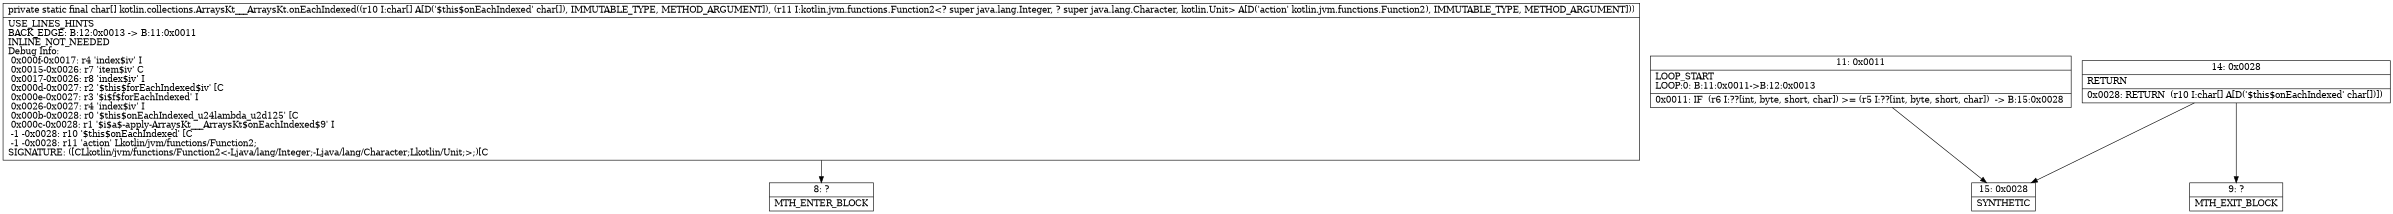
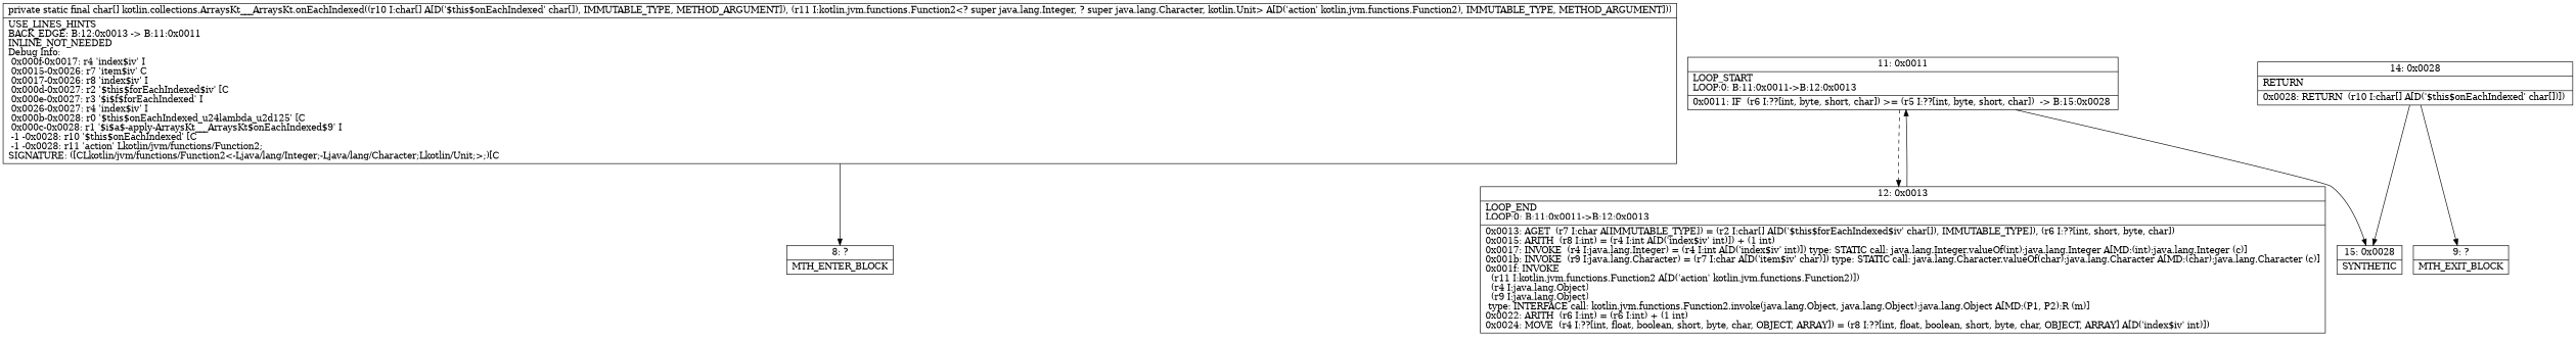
  digraph {
    node [shape=record]
    n1 [label="{8\:\ ?|MTH_ENTER_BLOCK\l}"]
    n2 [label="{11\:\ 0x0011|LOOP_START\lLOOP:0: B:11:0x0011\-\>B:12:0x0013\l|0x0011: IF  (r6 I:??[int, byte, short, char]) \>= (r5 I:??[int, byte, short, char])  \-\> B:15:0x0028 \l}"]
+   n3 [label="{12\:\ 0x0013|LOOP_END\lLOOP:0: B:11:0x0011\-\>B:12:0x0013\l|0x0013: AGET  (r7 I:char A[IMMUTABLE_TYPE]) = (r2 I:char[] A[D('$this$forEachIndexed$iv' char[]), IMMUTABLE_TYPE]), (r6 I:??[int, short, byte, char]) \l0x0015: ARITH  (r8 I:int) = (r4 I:int A[D('index$iv' int)]) + (1 int) \l0x0017: INVOKE  (r4 I:java.lang.Integer) = (r4 I:int A[D('index$iv' int)]) type: STATIC call: java.lang.Integer.valueOf(int):java.lang.Integer A[MD:(int):java.lang.Integer (c)]\l0x001b: INVOKE  (r9 I:java.lang.Character) = (r7 I:char A[D('item$iv' char)]) type: STATIC call: java.lang.Character.valueOf(char):java.lang.Character A[MD:(char):java.lang.Character (c)]\l0x001f: INVOKE  \l  (r11 I:kotlin.jvm.functions.Function2 A[D('action' kotlin.jvm.functions.Function2)])\l  (r4 I:java.lang.Object)\l  (r9 I:java.lang.Object)\l type: INTERFACE call: kotlin.jvm.functions.Function2.invoke(java.lang.Object, java.lang.Object):java.lang.Object A[MD:(P1, P2):R (m)]\l0x0022: ARITH  (r6 I:int) = (r6 I:int) + (1 int) \l0x0024: MOVE  (r4 I:??[int, float, boolean, short, byte, char, OBJECT, ARRAY]) = (r8 I:??[int, float, boolean, short, byte, char, OBJECT, ARRAY] A[D('index$iv' int)]) \l}"]
    n4 [label="{15\:\ 0x0028|SYNTHETIC\l}"]
    n5 [label="{14\:\ 0x0028|RETURN\l|0x0028: RETURN  (r10 I:char[] A[D('$this$onEachIndexed' char[])]) \l}"]
    n6 [label="{9\:\ ?|MTH_EXIT_BLOCK\l}"]
    n7 [label="{private static final char[] kotlin.collections.ArraysKt___ArraysKt.onEachIndexed((r10 I:char[] A[D('$this$onEachIndexed' char[]), IMMUTABLE_TYPE, METHOD_ARGUMENT]), (r11 I:kotlin.jvm.functions.Function2\<? super java.lang.Integer, ? super java.lang.Character, kotlin.Unit\> A[D('action' kotlin.jvm.functions.Function2), IMMUTABLE_TYPE, METHOD_ARGUMENT]))  | USE_LINES_HINTS\lBACK_EDGE: B:12:0x0013 \-\> B:11:0x0011\lINLINE_NOT_NEEDED\lDebug Info:\l  0x000f\-0x0017: r4 'index$iv' I\l  0x0015\-0x0026: r7 'item$iv' C\l  0x0017\-0x0026: r8 'index$iv' I\l  0x000d\-0x0027: r2 '$this$forEachIndexed$iv' [C\l  0x000e\-0x0027: r3 '$i$f$forEachIndexed' I\l  0x0026\-0x0027: r4 'index$iv' I\l  0x000b\-0x0028: r0 '$this$onEachIndexed_u24lambda_u2d125' [C\l  0x000c\-0x0028: r1 '$i$a$\-apply\-ArraysKt___ArraysKt$onEachIndexed$9' I\l  \-1 \-0x0028: r10 '$this$onEachIndexed' [C\l  \-1 \-0x0028: r11 'action' Lkotlin\/jvm\/functions\/Function2;\lSIGNATURE: ([CLkotlin\/jvm\/functions\/Function2\<\-Ljava\/lang\/Integer;\-Ljava\/lang\/Character;Lkotlin\/Unit;\>;)[C\l}"]
+   n2 -> n3 [style=dashed]
    n2 -> n4
+   n3 -> n2
    n5 -> n4
    n5 -> n6
    n7 -> n1
  }
